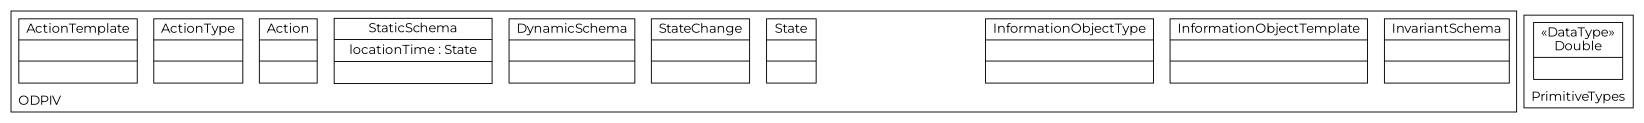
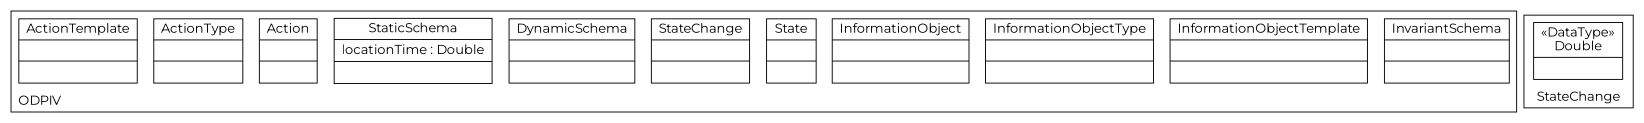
  digraph {
    compound=true
    labeljust=l
    labelloc=t
    nodeSep=0.75
    rankdir=BT
    fontname=Montserrat
    node [shape=record fontname=Montserrat]
    n1 [label="{InvariantSchema| | }"]
    n2 [label="{InformationObjectTemplate| | }"]
    n3 [label="{InformationObjectType| | }"]
+   n4 [label="{InformationObject| | }"]
    n5 [label="{State| | }"]
    n6 [label="{StateChange| | }"]
    n7 [label="{DynamicSchema| | }"]
-   n8 [label="{StaticSchema|locationTime : State| }"]
+   n8 [label="{StaticSchema|locationTime : Double| }"]
    n9 [label="{Action| | }"]
    n10 [label="{ActionType| | }"]
    n11 [label="{ActionTemplate| | }"]
    n12 [label="{&#171;DataType&#187;\nDouble|}"]
    subgraph cluster_1 {
      color=black
      label=ODPIV
      n1
      n2
      n3
+     n4
      n5
      n6
      n7
      n8
      n9
      n10
      n11
    }
    subgraph cluster_2 {
      color=black
-     label=PrimitiveTypes
+     label=StateChange
      n12
    }
  }
